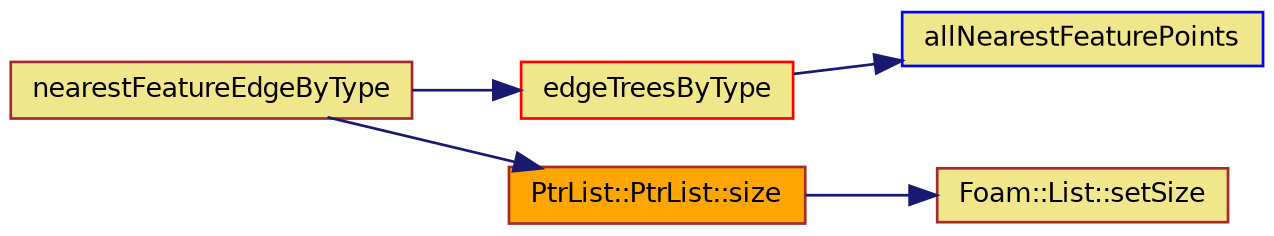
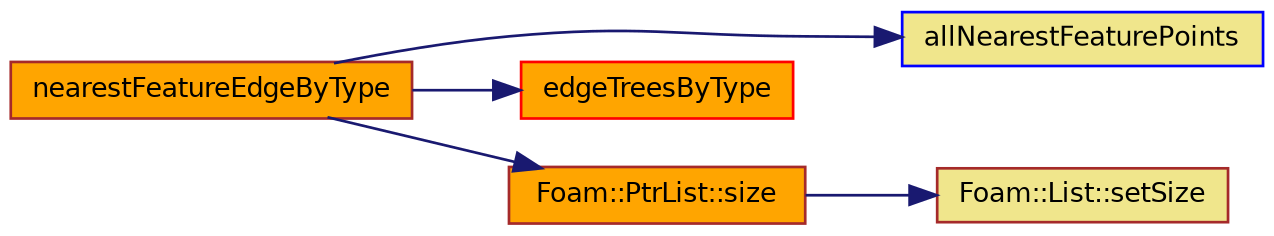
  digraph {
    rankdir=LR
    node [color=brown fillcolor=khaki fontname=Helvetica fontsize=10 shape=record style=filled]
    edge [color=midnightblue fontname=Helvetica fontsize=10 labelfontname=Helvetica labelfontsize=10 style=solid]
-   n1 [fontcolor=black height=0.2 label=nearestFeatureEdgeByType width=0.4]
+   n1 [fillcolor=orange fontcolor=black height=0.2 label=nearestFeatureEdgeByType width=0.4]
    n2 [color=blue height=0.2 label=allNearestFeaturePoints width=0.4]
-   n3 [color=red height=0.2 label=edgeTreesByType width=0.4]
-   n4 [fillcolor=orange height=0.2 label="PtrList::PtrList::size" width=0.4]
+   n3 [color=red fillcolor=orange height=0.2 label=edgeTreesByType width=0.4]
+   n4 [fillcolor=orange height=0.2 label="Foam::PtrList::size" width=0.4]
    n5 [height=0.2 label="Foam::List::setSize" width=0.4]
-   n3 -> n2
+   n1 -> n2
    n1 -> n3
    n1 -> n4
    n4 -> n5
  }
